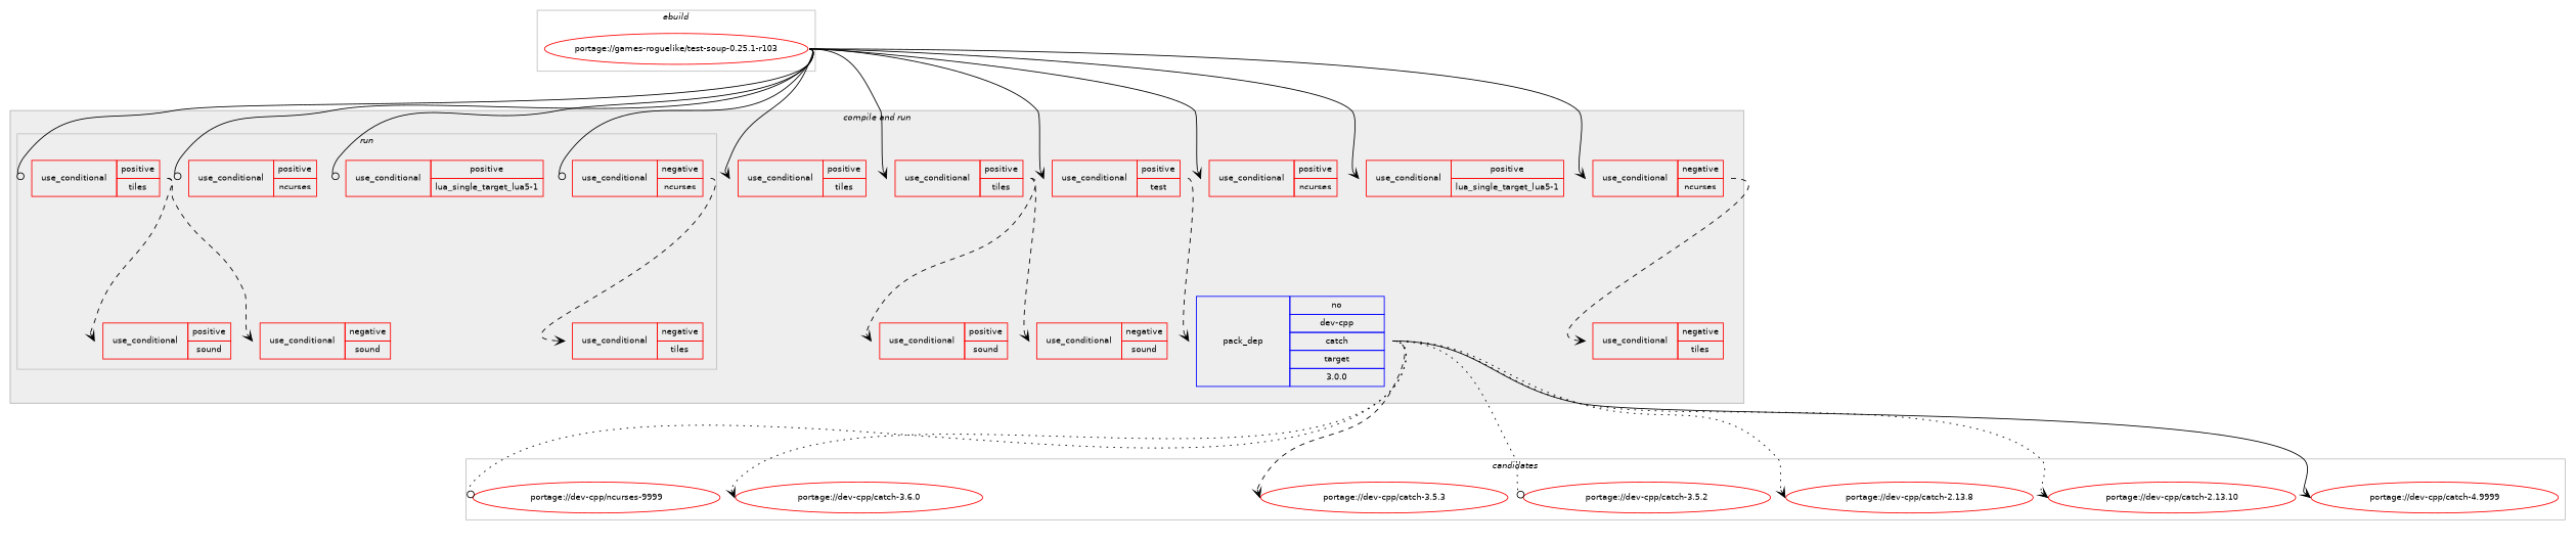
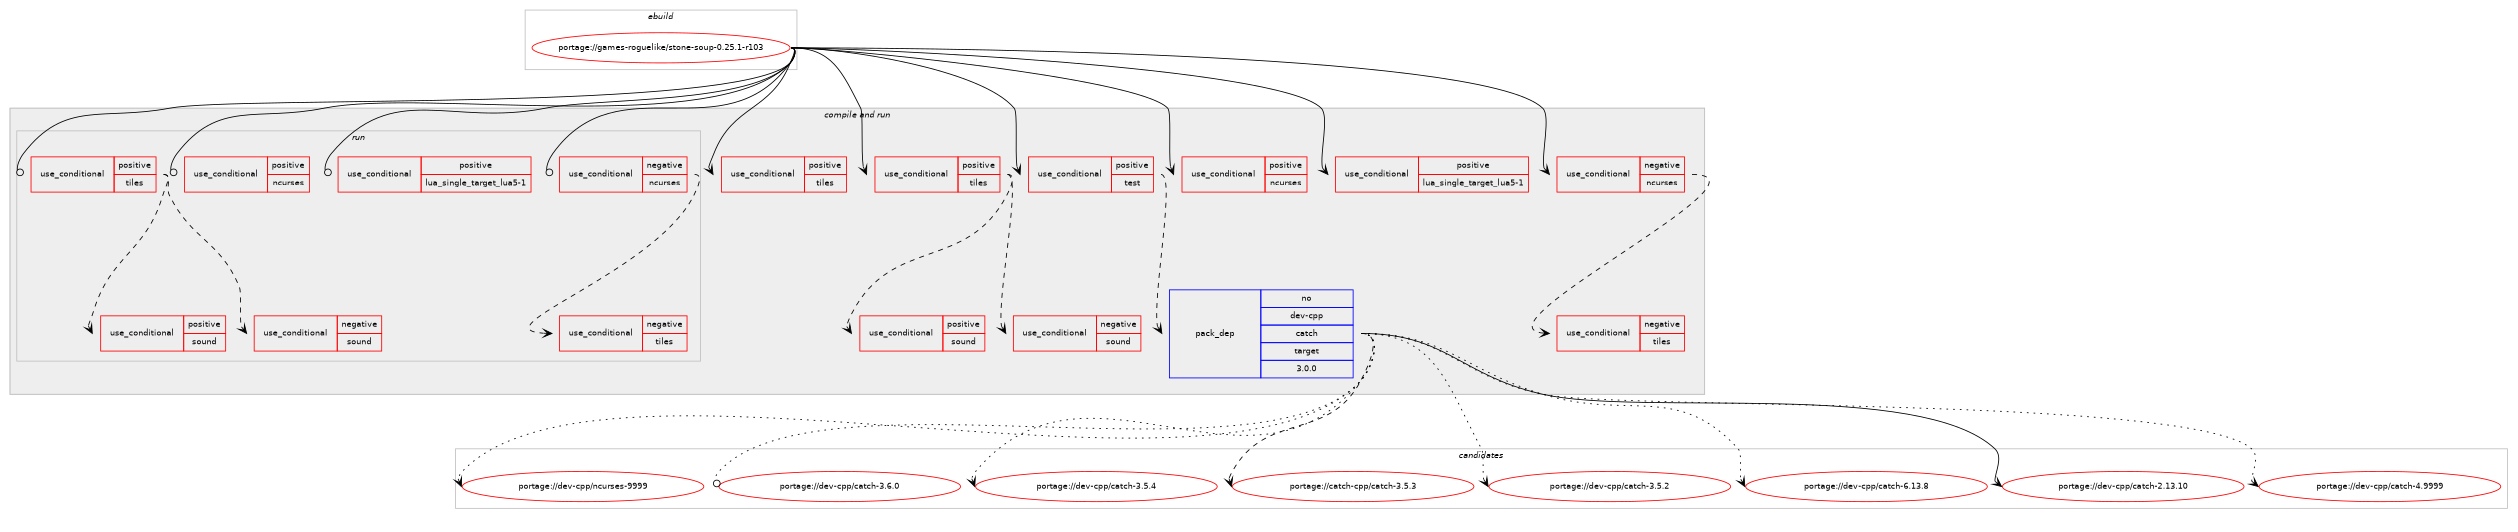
  digraph {
    compound=true
    concentrate=true
    fontname=Helvetica
    fontsize=10
    newrank=true
    rankdir=TB
    ranksep=1.5
    node [color=red fontname=Helvetica fontsize=10 shape=none]
    edge [arrowhead=vee headport=w style=solid tailport=e weight=20]
-   n1 [label="portage://games-roguelike/test-soup-0.25.1-r103" width=4 shape=""]
+   n1 [label="portage://games-roguelike/stone-soup-0.25.1-r103" width=4 shape=""]
    n2 [label=<<TABLE BORDER="0" CELLBORDER="1" CELLSPACING="0" CELLPADDING="4"><TR><TD ROWSPAN="3" CELLPADDING="10">use_conditional</TD></TR><TR><TD>negative</TD></TR><TR><TD>tiles</TD></TR></TABLE>>]
    n3 [label=<<TABLE BORDER="0" CELLBORDER="1" CELLSPACING="0" CELLPADDING="4"><TR><TD ROWSPAN="3" CELLPADDING="10">use_conditional</TD></TR><TR><TD>negative</TD></TR><TR><TD>ncurses</TD></TR></TABLE>>]
    n4 [label=<<TABLE BORDER="0" CELLBORDER="1" CELLSPACING="0" CELLPADDING="4"><TR><TD ROWSPAN="3" CELLPADDING="10">use_conditional</TD></TR><TR><TD>positive</TD></TR><TR><TD>lua_single_target_lua5-1</TD></TR></TABLE>>]
    n5 [label=<<TABLE BORDER="0" CELLBORDER="1" CELLSPACING="0" CELLPADDING="4"><TR><TD ROWSPAN="3" CELLPADDING="10">use_conditional</TD></TR><TR><TD>positive</TD></TR><TR><TD>ncurses</TD></TR></TABLE>>]
    n6 [color=blue label=<<TABLE BORDER="0" CELLBORDER="1" CELLSPACING="0" CELLPADDING="4" WIDTH="220"><TR><TD ROWSPAN="6" CELLPADDING="30">pack_dep</TD></TR><TR><TD WIDTH="110">no</TD></TR><TR><TD>dev-cpp</TD></TR><TR><TD>catch</TD></TR><TR><TD>target</TD></TR><TR><TD>3.0.0</TD></TR></TABLE>>]
    n7 [label=<<TABLE BORDER="0" CELLBORDER="1" CELLSPACING="0" CELLPADDING="4"><TR><TD ROWSPAN="3" CELLPADDING="10">use_conditional</TD></TR><TR><TD>positive</TD></TR><TR><TD>test</TD></TR></TABLE>>]
    n8 [label=<<TABLE BORDER="0" CELLBORDER="1" CELLSPACING="0" CELLPADDING="4"><TR><TD ROWSPAN="3" CELLPADDING="10">use_conditional</TD></TR><TR><TD>positive</TD></TR><TR><TD>sound</TD></TR></TABLE>>]
    n9 [label=<<TABLE BORDER="0" CELLBORDER="1" CELLSPACING="0" CELLPADDING="4"><TR><TD ROWSPAN="3" CELLPADDING="10">use_conditional</TD></TR><TR><TD>negative</TD></TR><TR><TD>sound</TD></TR></TABLE>>]
    n10 [label=<<TABLE BORDER="0" CELLBORDER="1" CELLSPACING="0" CELLPADDING="4"><TR><TD ROWSPAN="3" CELLPADDING="10">use_conditional</TD></TR><TR><TD>positive</TD></TR><TR><TD>tiles</TD></TR></TABLE>>]
    n11 [label=<<TABLE BORDER="0" CELLBORDER="1" CELLSPACING="0" CELLPADDING="4"><TR><TD ROWSPAN="3" CELLPADDING="10">use_conditional</TD></TR><TR><TD>positive</TD></TR><TR><TD>tiles</TD></TR></TABLE>>]
    n12 [label=<<TABLE BORDER="0" CELLBORDER="1" CELLSPACING="0" CELLPADDING="4"><TR><TD ROWSPAN="3" CELLPADDING="10">use_conditional</TD></TR><TR><TD>negative</TD></TR><TR><TD>tiles</TD></TR></TABLE>>]
    n13 [label=<<TABLE BORDER="0" CELLBORDER="1" CELLSPACING="0" CELLPADDING="4"><TR><TD ROWSPAN="3" CELLPADDING="10">use_conditional</TD></TR><TR><TD>negative</TD></TR><TR><TD>ncurses</TD></TR></TABLE>>]
    n14 [label=<<TABLE BORDER="0" CELLBORDER="1" CELLSPACING="0" CELLPADDING="4"><TR><TD ROWSPAN="3" CELLPADDING="10">use_conditional</TD></TR><TR><TD>positive</TD></TR><TR><TD>lua_single_target_lua5-1</TD></TR></TABLE>>]
    n15 [label=<<TABLE BORDER="0" CELLBORDER="1" CELLSPACING="0" CELLPADDING="4"><TR><TD ROWSPAN="3" CELLPADDING="10">use_conditional</TD></TR><TR><TD>positive</TD></TR><TR><TD>ncurses</TD></TR></TABLE>>]
    n16 [label=<<TABLE BORDER="0" CELLBORDER="1" CELLSPACING="0" CELLPADDING="4"><TR><TD ROWSPAN="3" CELLPADDING="10">use_conditional</TD></TR><TR><TD>positive</TD></TR><TR><TD>sound</TD></TR></TABLE>>]
    n17 [label=<<TABLE BORDER="0" CELLBORDER="1" CELLSPACING="0" CELLPADDING="4"><TR><TD ROWSPAN="3" CELLPADDING="10">use_conditional</TD></TR><TR><TD>negative</TD></TR><TR><TD>sound</TD></TR></TABLE>>]
    n18 [label=<<TABLE BORDER="0" CELLBORDER="1" CELLSPACING="0" CELLPADDING="4"><TR><TD ROWSPAN="3" CELLPADDING="10">use_conditional</TD></TR><TR><TD>positive</TD></TR><TR><TD>tiles</TD></TR></TABLE>>]
    n19 [label="portage://dev-cpp/catch-4.9999" width=4 shape=""]
    n20 [label="portage://dev-cpp/catch-2.13.10" width=4 shape=""]
-   n21 [label="portage://dev-cpp/catch-2.13.8" width=4 shape=""]
+   n21 [label="portage://dev-cpp/catch-6.13.8" width=4 shape=""]
    n22 [label="portage://dev-cpp/catch-3.5.2" width=4 shape=""]
-   n23 [label="portage://dev-cpp/catch-3.5.3" width=4 shape=""]
+   n23 [label="portage://catch-cpp/catch-3.5.3" width=4 shape=""]
+   n24 [label="portage://dev-cpp/catch-3.5.4" width=4 shape=""]
    n25 [label="portage://dev-cpp/catch-3.6.0" width=4 shape=""]
    n26 [label="portage://dev-cpp/ncurses-9999" width=4 shape=""]
    subgraph cluster_1 {
      color=gray
      label=<<i>ebuild</i>>
      rank=same
      n1
    }
    subgraph cluster_2 {
      color=gray
      label=<<i>dependencies</i>>
      subgraph cluster_3 {
        color=gray
        fillcolor="#eeeeee"
        label=<<i>compile</i>>
        style=filled
        subgraph sub_4 {
          color=gray
          fillcolor="#eeeeee"
          label=<<i>compile</i>>
          style=filled
          n3
          subgraph sub_5 {
            color=gray
            fillcolor="#eeeeee"
            label=<<i>compile</i>>
            style=filled
            n2
          }
        }
        subgraph sub_6 {
          color=gray
          fillcolor="#eeeeee"
          label=<<i>compile</i>>
          style=filled
          n4
        }
        subgraph sub_7 {
          color=gray
          fillcolor="#eeeeee"
          label=<<i>compile</i>>
          style=filled
          n5
        }
        subgraph sub_8 {
          color=gray
          fillcolor="#eeeeee"
          label=<<i>compile</i>>
          style=filled
          n7
          subgraph sub_9 {
            color=gray
            fillcolor="#eeeeee"
            label=<<i>compile</i>>
            style=filled
            n6
          }
        }
        subgraph sub_10 {
          color=gray
          fillcolor="#eeeeee"
          label=<<i>compile</i>>
          style=filled
          n10
          subgraph sub_11 {
            color=gray
            fillcolor="#eeeeee"
            label=<<i>compile</i>>
            style=filled
            n8
          }
          subgraph sub_12 {
            color=gray
            fillcolor="#eeeeee"
            label=<<i>compile</i>>
            style=filled
            n9
          }
        }
        subgraph sub_13 {
          color=gray
          fillcolor="#eeeeee"
          label=<<i>compile</i>>
          style=filled
          n11
        }
      }
      subgraph cluster_14 {
        color=gray
        fillcolor="#eeeeee"
        label=<<i>compile and run</i>>
        style=filled
      }
      subgraph cluster_15 {
        color=gray
        fillcolor="#eeeeee"
        label=<<i>run</i>>
        style=filled
        subgraph sub_16 {
          color=gray
          fillcolor="#eeeeee"
          label=<<i>run</i>>
          style=filled
          n13
          subgraph sub_17 {
            color=gray
            fillcolor="#eeeeee"
            label=<<i>run</i>>
            style=filled
            n12
          }
        }
        subgraph sub_18 {
          color=gray
          fillcolor="#eeeeee"
          label=<<i>run</i>>
          style=filled
          n14
        }
        subgraph sub_19 {
          color=gray
          fillcolor="#eeeeee"
          label=<<i>run</i>>
          style=filled
          n15
        }
        subgraph sub_20 {
          color=gray
          fillcolor="#eeeeee"
          label=<<i>run</i>>
          style=filled
          n18
          subgraph sub_21 {
            color=gray
            fillcolor="#eeeeee"
            label=<<i>run</i>>
            style=filled
            n16
          }
          subgraph sub_22 {
            color=gray
            fillcolor="#eeeeee"
            label=<<i>run</i>>
            style=filled
            n17
          }
        }
      }
    }
    subgraph cluster_23 {
      color=gray
      label=<<i>candidates</i>>
      rank=same
      subgraph sub_24 {
        color=black
        label=<<i>candidates</i>>
        nodesep=1
        rank=same
        n19
        n20
        n21
        n22
        n23
+       n24
        n25
        n26
      }
    }
    n1 -> n3
    n1 -> n4
    n1 -> n5
    n1 -> n7
    n1 -> n10
    n1 -> n11
    n1 -> n13 [arrowhead=odot]
    n1 -> n14 [arrowhead=odot]
    n1 -> n15 [arrowhead=odot]
    n1 -> n18 [arrowhead=odot]
    n3 -> n2 [style=dashed]
-   n6 -> n19 [weight=100]
-   n6 -> n20 [style=dotted weight=100]
+   n6 -> n19 [style=dotted weight=100]
+   n6 -> n20 [weight=100]
    n6 -> n21 [style=dotted weight=100]
-   n6 -> n22 [arrowhead=odot style=dotted weight=100]
+   n6 -> n22 [style=dotted weight=100]
    n6 -> n23 [style=dashed weight=100]
-   n6 -> n25 [style=dotted weight=100]
-   n6 -> n26 [arrowhead=odot style=dotted weight=100]
+   n6 -> n24 [style=dotted weight=100]
+   n6 -> n25 [arrowhead=odot style=dotted weight=100]
+   n6 -> n26 [style=dotted weight=100]
    n7 -> n6 [style=dashed]
    n10 -> n8 [style=dashed]
    n10 -> n9 [style=dashed]
    n13 -> n12 [style=dashed]
    n18 -> n16 [style=dashed]
    n18 -> n17 [style=dashed]
  }
